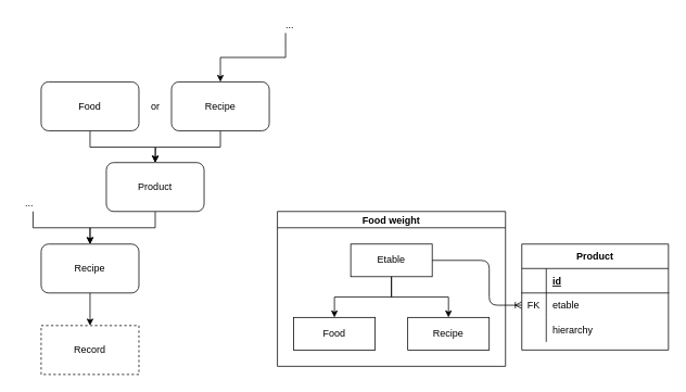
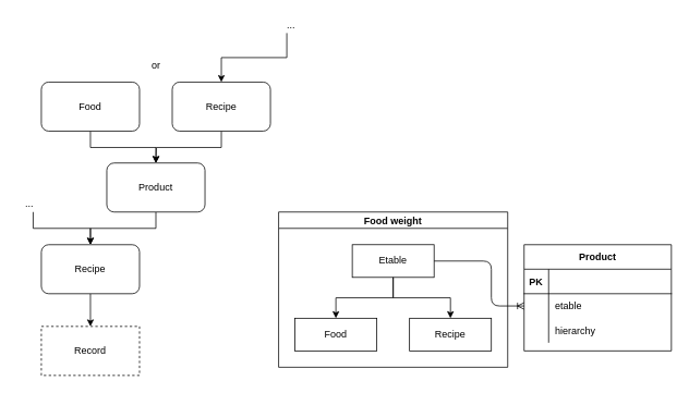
  <mxCell id="0" />
  <mxCell id="1" parent="0" />
  <mxCell id="2" style="edgeStyle=orthogonalEdgeStyle;rounded=0;orthogonalLoop=1;jettySize=auto;html=1;exitX=0.5;exitY=1;exitDx=0;exitDy=0;entryX=0.5;entryY=0;entryDx=0;entryDy=0;" edge="1" parent="1" source="3" target="8"><mxGeometry relative="1" as="geometry" /></mxCell>
  <mxCell id="3" value="Recipe" style="rounded=1;whiteSpace=wrap;html=1;" vertex="1" parent="1"><mxGeometry x="50" y="299" width="120" height="60" as="geometry" /></mxCell>
  <mxCell id="4" style="edgeStyle=orthogonalEdgeStyle;rounded=0;orthogonalLoop=1;jettySize=auto;html=1;exitX=0.5;exitY=1;exitDx=0;exitDy=0;entryX=0.5;entryY=0;entryDx=0;entryDy=0;" edge="1" parent="1" source="5" target="3"><mxGeometry relative="1" as="geometry" /></mxCell>
  <mxCell id="5" value="Product" style="rounded=1;whiteSpace=wrap;html=1;" vertex="1" parent="1"><mxGeometry x="130" y="199" width="120" height="60" as="geometry" /></mxCell>
  <mxCell id="6" style="edgeStyle=orthogonalEdgeStyle;rounded=0;orthogonalLoop=1;jettySize=auto;html=1;entryX=0.5;entryY=0;entryDx=0;entryDy=0;" edge="1" parent="1" target="3"><mxGeometry relative="1" as="geometry"><mxPoint x="40" y="259" as="sourcePoint" /><mxPoint x="-70" y="299" as="targetPoint" /><Array as="points"><mxPoint x="40" y="259" /><mxPoint x="40" y="279" /><mxPoint x="110" y="279" /></Array></mxGeometry></mxCell>
  <mxCell id="7" value="..." style="text;html=1;align=center;verticalAlign=middle;resizable=0;points=[];autosize=1;strokeColor=none;" vertex="1" parent="1"><mxGeometry y="239" width="30" height="20" as="geometry" x="20" /></mxCell>
  <mxCell id="8" value="Record" style="rounded=0;whiteSpace=wrap;html=1;dashed=1;" vertex="1" parent="1"><mxGeometry x="50" y="399" width="120" height="60" as="geometry" /></mxCell>
  <mxCell id="9" style="edgeStyle=orthogonalEdgeStyle;rounded=0;orthogonalLoop=1;jettySize=auto;html=1;exitX=0.5;exitY=1;exitDx=0;exitDy=0;entryX=0.5;entryY=0;entryDx=0;entryDy=0;" edge="1" parent="1" source="10" target="5"><mxGeometry relative="1" as="geometry" /></mxCell>
  <mxCell id="10" value="Food" style="rounded=1;whiteSpace=wrap;html=1;" vertex="1" parent="1"><mxGeometry x="50" y="100" width="120" height="60" as="geometry" /></mxCell>
  <mxCell id="11" style="edgeStyle=orthogonalEdgeStyle;rounded=0;orthogonalLoop=1;jettySize=auto;html=1;exitX=0.5;exitY=1;exitDx=0;exitDy=0;" edge="1" parent="1" source="12"><mxGeometry relative="1" as="geometry"><mxPoint x="190" y="199" as="targetPoint" /></mxGeometry></mxCell>
  <mxCell id="12" value="Recipe" style="rounded=1;whiteSpace=wrap;html=1;" vertex="1" parent="1"><mxGeometry x="210" y="100" width="120" height="60" as="geometry" /></mxCell>
- <mxCell id="13" value="or" style="text;html=1;align=center;verticalAlign=middle;resizable=0;points=[];autosize=1;strokeColor=none;" vertex="1" parent="1"><mxGeometry x="175" y="120" width="30" height="20" as="geometry" /></mxCell>
+ <mxCell id="13" value="or" style="text;html=1;align=center;verticalAlign=middle;resizable=0;points=[];autosize=1;strokeColor=none;" vertex="1" parent="1"><mxGeometry x="175" y="70" width="30" height="20" as="geometry" /></mxCell>
  <mxCell id="14" style="edgeStyle=orthogonalEdgeStyle;rounded=0;orthogonalLoop=1;jettySize=auto;html=1;exitX=0.5;exitY=1;exitDx=0;exitDy=0;" edge="1" parent="1"><mxGeometry relative="1" as="geometry"><mxPoint x="350" y="40" as="sourcePoint" /><mxPoint x="270" y="100" as="targetPoint" /><Array as="points"><mxPoint x="350" y="70" /><mxPoint x="270" y="70" /></Array></mxGeometry></mxCell>
  <mxCell id="15" value="..." style="text;html=1;align=center;verticalAlign=middle;resizable=0;points=[];autosize=1;strokeColor=none;" vertex="1" parent="1"><mxGeometry x="340" width="30" height="20" as="geometry" y="20" /></mxCell>
  <mxCell id="16" value="Food weight" style="swimlane;startSize=20;horizontal=1;childLayout=treeLayout;horizontalTree=0;resizable=0;containerType=tree;" vertex="1" parent="1"><mxGeometry x="340" y="259" width="280" height="190" as="geometry"><mxRectangle x="40" y="640" width="120" height="20" as="alternateBounds" /></mxGeometry></mxCell>
  <mxCell id="17" value="Etable" style="whiteSpace=wrap;html=1;" vertex="1" parent="16"><mxGeometry x="90" y="40" width="100" height="40" as="geometry" /></mxCell>
  <mxCell id="18" value="Food" style="whiteSpace=wrap;html=1;" vertex="1" parent="16"><mxGeometry x="20" y="130" width="100" height="40" as="geometry" /></mxCell>
  <mxCell id="19" value="" style="edgeStyle=elbowEdgeStyle;elbow=vertical;html=1;rounded=0;" edge="1" parent="16" source="17" target="18"><mxGeometry relative="1" as="geometry" /></mxCell>
  <mxCell id="20" value="Recipe" style="whiteSpace=wrap;html=1;" vertex="1" parent="16"><mxGeometry x="160" y="130" width="100" height="40" as="geometry" /></mxCell>
  <mxCell id="21" value="" style="edgeStyle=elbowEdgeStyle;elbow=vertical;html=1;rounded=0;" edge="1" parent="16" source="17" target="20"><mxGeometry relative="1" as="geometry" /></mxCell>
  <mxCell id="22" value="Product" style="shape=table;startSize=30;container=1;collapsible=1;childLayout=tableLayout;fixedRows=1;rowLines=0;fontStyle=1;align=center;resizeLast=1;" vertex="1" parent="1"><mxGeometry x="640" y="299" width="180" height="130" as="geometry" /></mxCell>
  <mxCell id="23" value="" style="shape=partialRectangle;collapsible=0;dropTarget=0;pointerEvents=0;fillColor=none;top=0;left=0;bottom=1;right=0;points=[[0,0.5],[1,0.5]];portConstraint=eastwest;" vertex="1" parent="22"><mxGeometry y="30" width="180" height="30" as="geometry" /></mxCell>
- <mxCell id="25" value="id" style="shape=partialRectangle;connectable=0;fillColor=none;top=0;left=0;bottom=0;right=0;align=left;spacingLeft=6;fontStyle=5;overflow=hidden;" vertex="1" parent="23"><mxGeometry x="30" width="150" height="30" as="geometry" /></mxCell>
+ <mxCell id="24" value="PK" style="shape=partialRectangle;connectable=0;fillColor=none;top=0;left=0;bottom=0;right=0;fontStyle=1;overflow=hidden;" vertex="1" parent="23"><mxGeometry width="30" height="30" as="geometry" /></mxCell>
  <mxCell id="26" value="" style="shape=partialRectangle;collapsible=0;dropTarget=0;pointerEvents=0;fillColor=none;top=0;left=0;bottom=0;right=0;points=[[0,0.5],[1,0.5]];portConstraint=eastwest;" vertex="1" parent="22"><mxGeometry y="60" width="180" height="30" as="geometry" /></mxCell>
- <mxCell id="27" value="FK" style="shape=partialRectangle;connectable=0;fillColor=none;top=0;left=0;bottom=0;right=0;editable=1;overflow=hidden;" vertex="1" parent="26"><mxGeometry width="30" height="30" as="geometry" /></mxCell>
  <mxCell id="28" value="etable" style="shape=partialRectangle;connectable=0;fillColor=none;top=0;left=0;bottom=0;right=0;align=left;spacingLeft=6;overflow=hidden;" vertex="1" parent="26"><mxGeometry x="30" width="150" height="30" as="geometry" /></mxCell>
  <mxCell id="29" value="" style="shape=partialRectangle;collapsible=0;dropTarget=0;pointerEvents=0;fillColor=none;top=0;left=0;bottom=0;right=0;points=[[0,0.5],[1,0.5]];portConstraint=eastwest;" vertex="1" parent="22"><mxGeometry y="90" width="180" height="30" as="geometry" /></mxCell>
  <mxCell id="30" value="" style="shape=partialRectangle;connectable=0;fillColor=none;top=0;left=0;bottom=0;right=0;editable=1;overflow=hidden;" vertex="1" parent="29"><mxGeometry width="30" height="30" as="geometry" /></mxCell>
  <mxCell id="31" value="hierarchy" style="shape=partialRectangle;connectable=0;fillColor=none;top=0;left=0;bottom=0;right=0;align=left;spacingLeft=6;overflow=hidden;" vertex="1" parent="29"><mxGeometry x="30" width="150" height="30" as="geometry" /></mxCell>
  <mxCell id="32" value="" style="edgeStyle=orthogonalEdgeStyle;fontSize=12;html=1;endArrow=ERoneToMany;entryX=0;entryY=0.5;entryDx=0;entryDy=0;exitX=1;exitY=0.5;exitDx=0;exitDy=0;" edge="1" parent="1" source="17" target="26"><mxGeometry width="100" height="100" relative="1" as="geometry"><mxPoint x="670" y="509" as="sourcePoint" /><mxPoint x="770" y="409" as="targetPoint" /><Array as="points"><mxPoint x="600" y="319" /><mxPoint x="600" y="374" /></Array></mxGeometry></mxCell>
